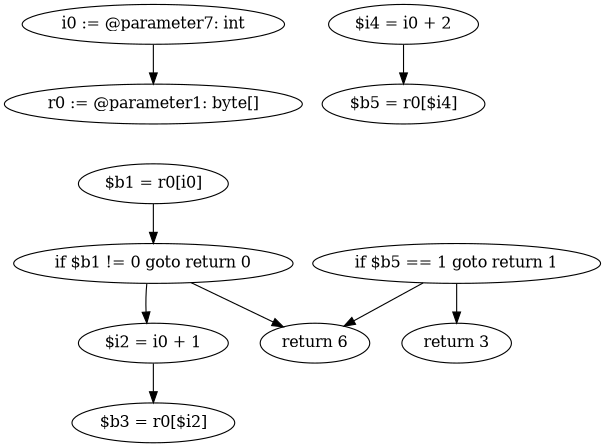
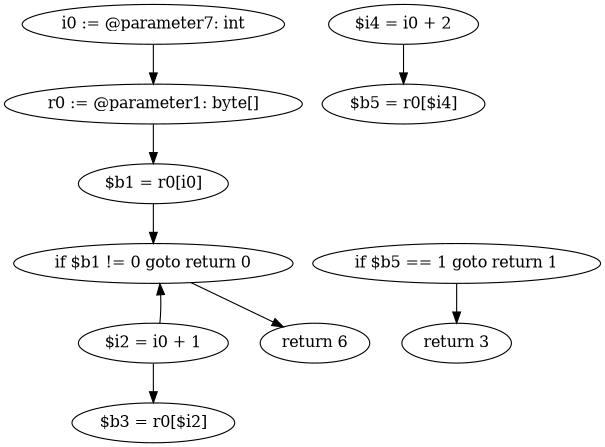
  digraph {
    n1 [label="i0 := @parameter7: int"]
    "r0 := @parameter1: byte[]"
    "$b1 = r0[i0]"
    "if $b1 != 0 goto return 0"
    "$i2 = i0 + 1"
    n6 [label="return 6"]
    "$b3 = r0[$i2]"
    "$i4 = i0 + 2"
    "$b5 = r0[$i4]"
    "if $b5 == 1 goto return 1"
    n11 [label="return 3"]
    n1 -> "r0 := @parameter1: byte[]"
+   "r0 := @parameter1: byte[]" -> "$b1 = r0[i0]"
    "$b1 = r0[i0]" -> "if $b1 != 0 goto return 0"
-   "if $b1 != 0 goto return 0" -> "$i2 = i0 + 1"
+   "$i2 = i0 + 1" -> "if $b1 != 0 goto return 0"
    "if $b1 != 0 goto return 0" -> n6
    "$i2 = i0 + 1" -> "$b3 = r0[$i2]"
    "$i4 = i0 + 2" -> "$b5 = r0[$i4]"
-   "if $b5 == 1 goto return 1" -> n6
    "if $b5 == 1 goto return 1" -> n11
  }
